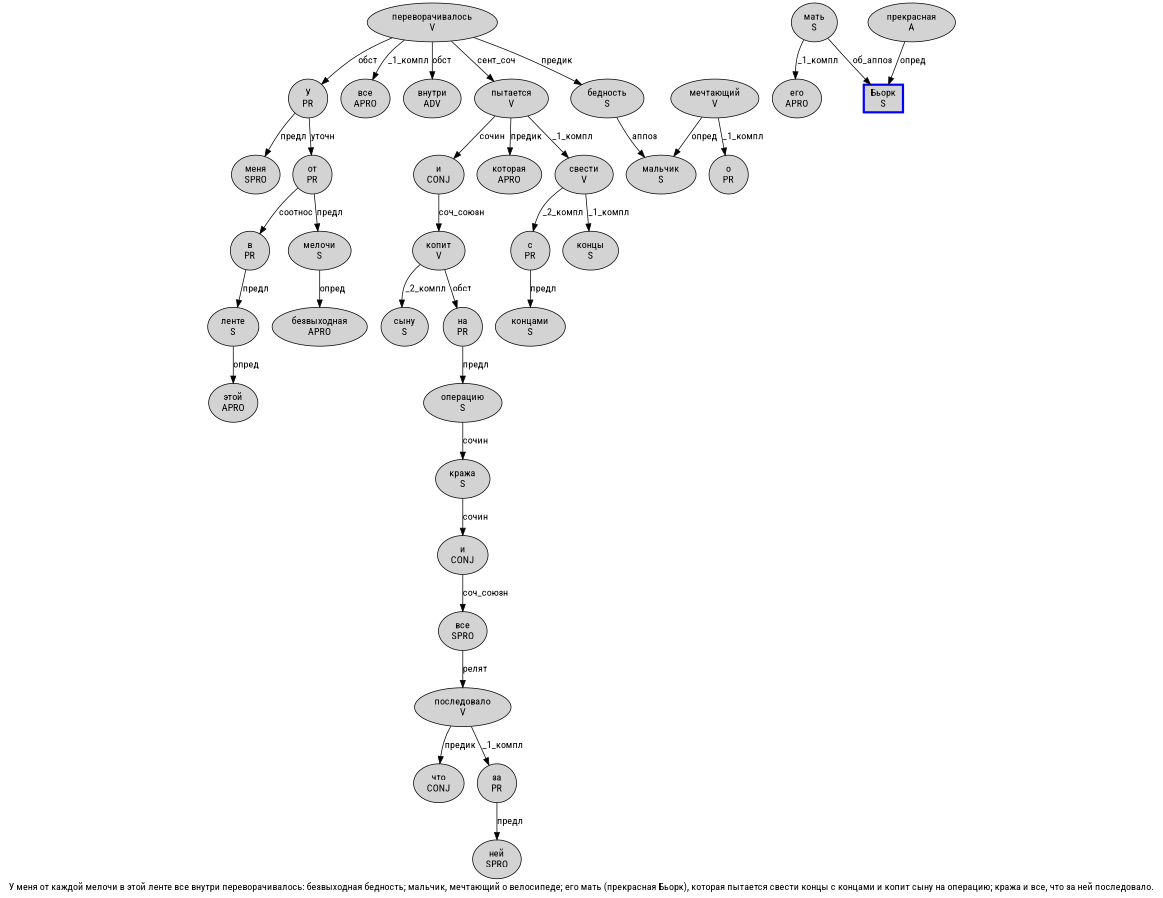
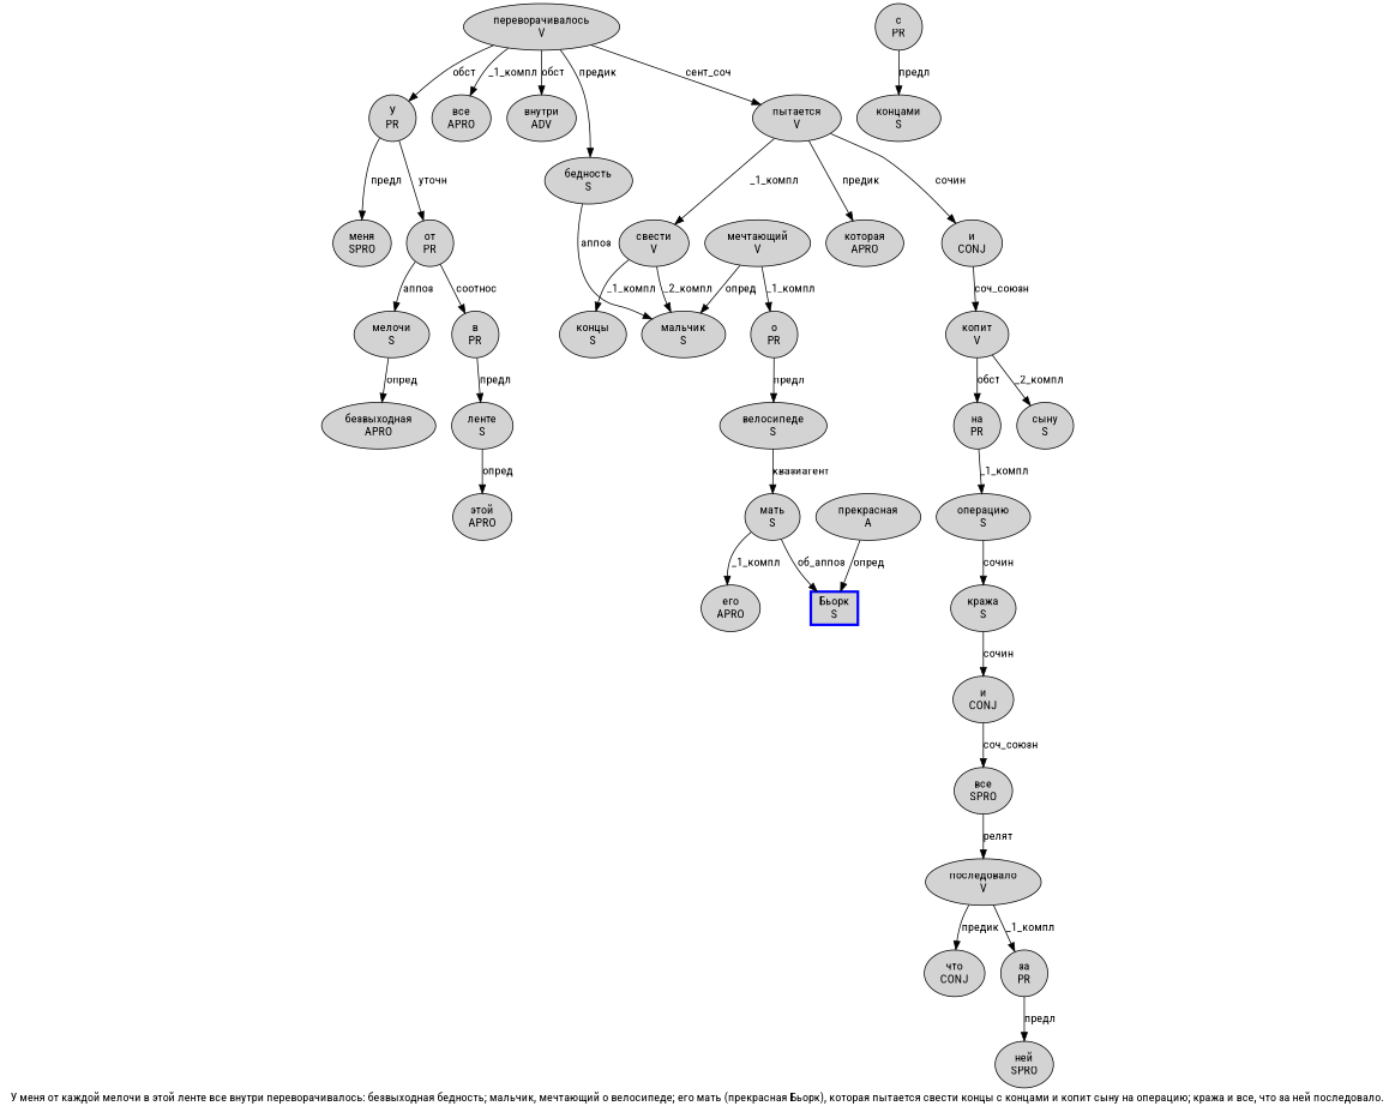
  digraph {
    fontname="Roboto Condensed"
    label="У меня от каждой мелочи в этой ленте все внутри переворачивалось: безвыходная бедность; мальчик, мечтающий о велосипеде; его мать (прекрасная Бьорк), которая пытается свести концы с концами и копит сыну на операцию; кража и все, что за ней последовало."
    node [fillcolor=lightgray fontname="Roboto Condensed" penwidth=1 shape=ellipse style=filled]
    edge [fontname="Roboto Condensed"]
    n1 [label="У\nPR"]
    n2 [label="меня\nSPRO"]
    n3 [label="от\nPR"]
    n4 [label="мелочи\nS"]
    n5 [label="в\nPR"]
    n6 [label="безвыходная\nAPRO"]
    n7 [label="ленте\nS"]
    n8 [label="этой\nAPRO"]
    n9 [label="все\nAPRO"]
    n10 [label="внутри\nADV"]
    n11 [label="переворачивалось\nV"]
    n12 [label="бедность\nS"]
    n13 [label="пытается\nV"]
    n14 [label="мальчик\nS"]
    n15 [label="которая\nAPRO"]
    n16 [label="свести\nV"]
    n17 [label="и\nCONJ"]
    n18 [label="мечтающий\nV"]
    n19 [label="о\nPR"]
+   n20 [label="велосипеде\nS"]
    n21 [label="мать\nS"]
    n22 [label="его\nAPRO"]
    n23 [color=blue label="Бьорк\nS" penwidth=3 shape=box]
    n24 [label="прекрасная\nA"]
    n25 [label="концы\nS"]
    n26 [label="с\nPR"]
    n27 [label="копит\nV"]
    n28 [label="концами\nS"]
    n29 [label="сыну\nS"]
    n30 [label="на\nPR"]
    n31 [label="операцию\nS"]
    n32 [label="кража\nS"]
    n33 [label="и\nCONJ"]
    n34 [label="все\nSPRO"]
    n35 [label="последовало\nV"]
    n36 [label="что\nCONJ"]
    n37 [label="за\nPR"]
    n38 [label="ней\nSPRO"]
    n1 -> n2 [label="предл"]
    n1 -> n3 [label="уточн"]
-   n3 -> n4 [label="предл"]
+   n3 -> n4 [label="аппоз"]
    n3 -> n5 [label="соотнос"]
    n4 -> n6 [label="опред"]
    n5 -> n7 [label="предл"]
    n7 -> n8 [label="опред"]
    n11 -> n1 [label="обст"]
    n11 -> n9 [label="_1_компл"]
    n11 -> n10 [label="обст"]
    n11 -> n12 [label="предик"]
    n11 -> n13 [label="сент_соч"]
    n12 -> n14 [label="аппоз"]
    n13 -> n15 [label="предик"]
    n13 -> n16 [label="_1_компл"]
    n13 -> n17 [label="сочин"]
    n16 -> n25 [label="_1_компл"]
-   n16 -> n26 [label="_2_компл"]
+   n16 -> n14 [label="_2_компл"]
    n17 -> n27 [label="соч_союзн"]
    n18 -> n14 [label="опред"]
    n18 -> n19 [label="_1_компл"]
+   n19 -> n20 [label="предл"]
+   n20 -> n21 [label="квазиагент"]
    n21 -> n22 [label="_1_компл"]
    n21 -> n23 [label="об_аппоз"]
    n24 -> n23 [label="опред"]
    n26 -> n28 [label="предл"]
    n27 -> n29 [label="_2_компл"]
    n27 -> n30 [label="обст"]
-   n30 -> n31 [label="предл"]
+   n30 -> n31 [label="_1_компл"]
    n31 -> n32 [label="сочин"]
    n32 -> n33 [label="сочин"]
    n33 -> n34 [label="соч_союзн"]
    n34 -> n35 [label="релят"]
    n35 -> n36 [label="предик"]
    n35 -> n37 [label="_1_компл"]
    n37 -> n38 [label="предл"]
  }
